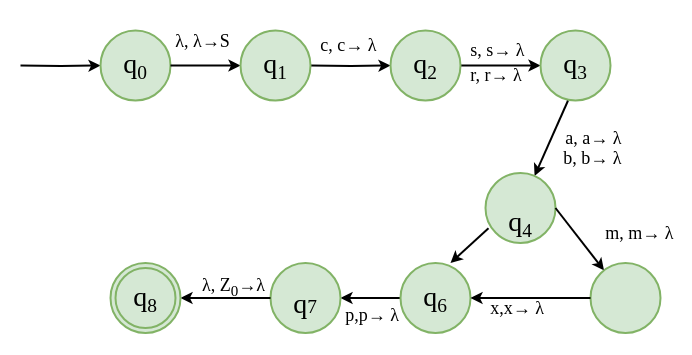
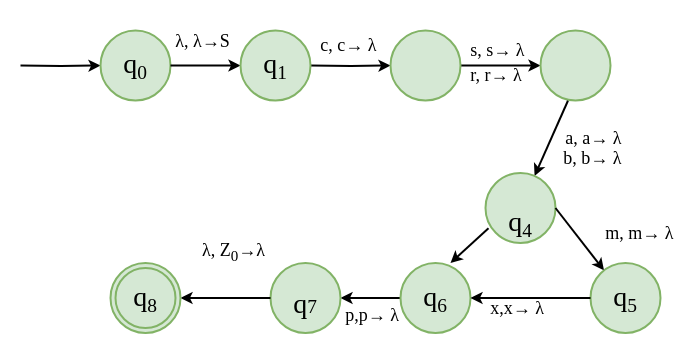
  <mxCell id="0" />
  <mxCell id="1" parent="0" />
  <mxCell id="2" value="" style="edgeStyle=orthogonalEdgeStyle;rounded=0;orthogonalLoop=1;jettySize=auto;html=1;strokeWidth=2;" edge="1" parent="1" target="4"><mxGeometry relative="1" as="geometry"><mxPoint x="310" y="65" as="sourcePoint" /></mxGeometry></mxCell>
  <mxCell id="3" value="" style="edgeStyle=orthogonalEdgeStyle;rounded=0;orthogonalLoop=1;jettySize=auto;html=1;strokeWidth=2;" edge="1" parent="1" source="4" target="5"><mxGeometry relative="1" as="geometry" /></mxCell>
  <mxCell id="4" value="" style="ellipse;whiteSpace=wrap;html=1;aspect=fixed;strokeWidth=2;fillColor=#d5e8d4;strokeColor=#82b366;" vertex="1" parent="1"><mxGeometry x="390" y="30" width="70" height="70" as="geometry" /></mxCell>
  <mxCell id="5" value="" style="ellipse;whiteSpace=wrap;html=1;aspect=fixed;strokeWidth=2;fillColor=#d5e8d4;strokeColor=#82b366;" vertex="1" parent="1"><mxGeometry x="540" y="30" width="70" height="70" as="geometry" /></mxCell>
- <mxCell id="6" value="&lt;p&gt;&lt;span style=&quot;font-family: &amp;#34;georgia&amp;#34; ; font-size: 28px&quot;&gt;q&lt;/span&gt;&lt;span style=&quot;font-family: &amp;#34;georgia&amp;#34; ; font-size: 23.333px&quot;&gt;&lt;sub&gt;2&lt;/sub&gt;&lt;/span&gt;&lt;br&gt;&lt;/p&gt;" style="text;html=1;strokeColor=none;fillColor=none;align=center;verticalAlign=middle;whiteSpace=wrap;rounded=0;fontFamily=calibiri;" vertex="1" parent="1"><mxGeometry x="400" y="50" width="50" height="30" as="geometry" /></mxCell>
- <mxCell id="7" value="&lt;p&gt;&lt;font face=&quot;Georgia&quot;&gt;&lt;span style=&quot;font-size: 28px&quot;&gt;q&lt;/span&gt;&lt;span style=&quot;font-size: 23.333px&quot;&gt;&lt;sub&gt;3&lt;/sub&gt;&lt;/span&gt;&lt;/font&gt;&lt;/p&gt;" style="text;html=1;strokeColor=none;fillColor=none;align=center;verticalAlign=middle;whiteSpace=wrap;rounded=0;fontFamily=calibiri;" vertex="1" parent="1"><mxGeometry x="550" y="50" width="50" height="30" as="geometry" /></mxCell>
  <mxCell id="8" value="" style="rounded=0;orthogonalLoop=1;jettySize=auto;html=1;exitX=0.392;exitY=1.004;exitDx=0;exitDy=0;exitPerimeter=0;strokeWidth=2;" edge="1" parent="1" target="10" source="5"><mxGeometry relative="1" as="geometry"><mxPoint x="610" y="65" as="sourcePoint" /></mxGeometry></mxCell>
  <mxCell id="9" style="edgeStyle=none;rounded=0;orthogonalLoop=1;jettySize=auto;html=1;entryX=0.714;entryY=0;entryDx=0;entryDy=0;entryPerimeter=0;exitX=0.043;exitY=0.79;exitDx=0;exitDy=0;exitPerimeter=0;strokeWidth=2;" edge="1" parent="1" source="10" target="15"><mxGeometry relative="1" as="geometry"><mxPoint x="408.172" y="207.349" as="sourcePoint" /></mxGeometry></mxCell>
  <mxCell id="10" value="" style="ellipse;whiteSpace=wrap;html=1;aspect=fixed;strokeWidth=2;fillColor=#d5e8d4;strokeColor=#82b366;" vertex="1" parent="1"><mxGeometry x="485" y="172.5" width="70" height="70" as="geometry" /></mxCell>
  <mxCell id="11" value="&lt;p&gt;&lt;font face=&quot;Georgia&quot;&gt;&lt;span style=&quot;font-size: 28px&quot;&gt;q&lt;/span&gt;&lt;span style=&quot;font-size: 23.333px&quot;&gt;&lt;sub&gt;4&lt;/sub&gt;&lt;/span&gt;&lt;/font&gt;&lt;/p&gt;" style="text;html=1;strokeColor=none;fillColor=none;align=center;verticalAlign=middle;whiteSpace=wrap;rounded=0;fontFamily=calibiri;" vertex="1" parent="1"><mxGeometry x="495" y="207.5" width="50" height="30" as="geometry" /></mxCell>
  <mxCell id="12" value="" style="rounded=0;orthogonalLoop=1;jettySize=auto;html=1;exitX=1;exitY=0.5;exitDx=0;exitDy=0;strokeWidth=2;" edge="1" parent="1" target="13" source="10"><mxGeometry relative="1" as="geometry"><mxPoint x="622.5" y="147.5" as="sourcePoint" /></mxGeometry></mxCell>
  <mxCell id="13" value="" style="ellipse;whiteSpace=wrap;html=1;aspect=fixed;strokeWidth=2;fillColor=#d5e8d4;strokeColor=#82b366;" vertex="1" parent="1"><mxGeometry x="590" y="262.5" width="70" height="70" as="geometry" /></mxCell>
  <mxCell id="14" style="edgeStyle=none;rounded=0;orthogonalLoop=1;jettySize=auto;html=1;entryX=1;entryY=0.5;entryDx=0;entryDy=0;strokeWidth=2;" edge="1" parent="1" source="15" target="22"><mxGeometry relative="1" as="geometry" /></mxCell>
  <mxCell id="15" value="" style="ellipse;whiteSpace=wrap;html=1;aspect=fixed;strokeWidth=2;fillColor=#d5e8d4;strokeColor=#82b366;" vertex="1" parent="1"><mxGeometry x="400" y="262.5" width="70" height="70" as="geometry" /></mxCell>
+ <mxCell id="16" value="&lt;p&gt;&lt;font face=&quot;Georgia&quot;&gt;&lt;span style=&quot;font-size: 28px&quot;&gt;q&lt;/span&gt;&lt;span style=&quot;font-size: 23.333px&quot;&gt;&lt;sub&gt;5&lt;/sub&gt;&lt;/span&gt;&lt;/font&gt;&lt;/p&gt;" style="text;html=1;strokeColor=none;fillColor=none;align=center;verticalAlign=middle;whiteSpace=wrap;rounded=0;fontFamily=calibiri;" vertex="1" parent="1"><mxGeometry x="600" y="282.5" width="50" height="30" as="geometry" /></mxCell>
  <mxCell id="17" value="" style="edgeStyle=orthogonalEdgeStyle;rounded=0;orthogonalLoop=1;jettySize=auto;html=1;strokeWidth=2;" edge="1" parent="1" target="18"><mxGeometry relative="1" as="geometry"><mxPoint x="20" y="65" as="sourcePoint" /></mxGeometry></mxCell>
  <mxCell id="18" value="" style="ellipse;whiteSpace=wrap;html=1;aspect=fixed;strokeWidth=2;fillColor=#d5e8d4;strokeColor=#82b366;" vertex="1" parent="1"><mxGeometry x="100" y="30" width="70" height="70" as="geometry" /></mxCell>
  <mxCell id="19" value="" style="edgeStyle=none;rounded=0;orthogonalLoop=1;jettySize=auto;html=1;strokeWidth=2;" edge="1" parent="1"><mxGeometry relative="1" as="geometry"><mxPoint x="170" y="65" as="sourcePoint" /><mxPoint x="240" y="65" as="targetPoint" /></mxGeometry></mxCell>
  <mxCell id="20" value="&lt;p&gt;&lt;font face=&quot;Georgia&quot;&gt;&lt;span style=&quot;font-size: 28px&quot;&gt;q&lt;/span&gt;&lt;span style=&quot;font-size: 23.333px&quot;&gt;&lt;sub&gt;0&lt;/sub&gt;&lt;/span&gt;&lt;/font&gt;&lt;/p&gt;" style="text;html=1;strokeColor=none;fillColor=none;align=center;verticalAlign=middle;whiteSpace=wrap;rounded=0;fontFamily=calibiri;" vertex="1" parent="1"><mxGeometry x="110" y="50" width="50" height="30" as="geometry" /></mxCell>
  <mxCell id="21" value="&lt;p&gt;&lt;font face=&quot;Georgia&quot;&gt;&lt;span style=&quot;font-size: 28px&quot;&gt;q&lt;/span&gt;&lt;span style=&quot;font-size: 23.333px&quot;&gt;&lt;sub&gt;6&lt;/sub&gt;&lt;/span&gt;&lt;/font&gt;&lt;/p&gt;" style="text;html=1;strokeColor=none;fillColor=none;align=center;verticalAlign=middle;whiteSpace=wrap;rounded=0;fontFamily=calibiri;" vertex="1" parent="1"><mxGeometry x="410" y="282.5" width="50" height="30" as="geometry" /></mxCell>
  <mxCell id="22" value="" style="ellipse;whiteSpace=wrap;html=1;aspect=fixed;strokeWidth=2;fillColor=#d5e8d4;strokeColor=#82b366;" vertex="1" parent="1"><mxGeometry x="270" y="262.5" width="70" height="70" as="geometry" /></mxCell>
  <mxCell id="23" value="&lt;p&gt;&lt;font face=&quot;Georgia&quot;&gt;&lt;span style=&quot;font-size: 28px&quot;&gt;q&lt;/span&gt;&lt;span style=&quot;font-size: 19.444px&quot;&gt;7&lt;/span&gt;&lt;/font&gt;&lt;/p&gt;" style="text;html=1;strokeColor=none;fillColor=none;align=center;verticalAlign=middle;whiteSpace=wrap;rounded=0;fontFamily=calibiri;" vertex="1" parent="1"><mxGeometry x="280" y="287.5" width="50" height="30" as="geometry" /></mxCell>
  <mxCell id="24" value="" style="rounded=0;orthogonalLoop=1;jettySize=auto;html=1;exitX=0;exitY=0.5;exitDx=0;exitDy=0;strokeWidth=2;" edge="1" parent="1" source="22"><mxGeometry relative="1" as="geometry"><mxPoint x="257.5" y="362.5" as="sourcePoint" /><mxPoint x="180" y="297.5" as="targetPoint" /></mxGeometry></mxCell>
  <mxCell id="25" value="" style="ellipse;whiteSpace=wrap;html=1;aspect=fixed;strokeWidth=2;fillColor=#d5e8d4;strokeColor=#82b366;" vertex="1" parent="1"><mxGeometry x="110" y="262.5" width="70" height="70" as="geometry" /></mxCell>
  <mxCell id="26" value="&lt;p&gt;&lt;font face=&quot;Georgia&quot;&gt;&lt;span style=&quot;font-size: 28px&quot;&gt;q&lt;/span&gt;&lt;span style=&quot;font-size: 23.333px&quot;&gt;&lt;sub&gt;8&lt;/sub&gt;&lt;/span&gt;&lt;/font&gt;&lt;/p&gt;" style="text;html=1;strokeColor=none;fillColor=none;align=center;verticalAlign=middle;whiteSpace=wrap;rounded=0;fontFamily=calibiri;" vertex="1" parent="1"><mxGeometry x="120" y="282.5" width="50" height="30" as="geometry" /></mxCell>
  <mxCell id="27" value="&lt;p class=&quot;MsoNormal&quot; style=&quot;margin-top: 6.0pt ; margin-right: 2.4pt ; margin-bottom: 0.1in ; margin-left: 2.4pt ; text-align: justify&quot;&gt;&lt;span style=&quot;font-size: 18px&quot;&gt;&lt;font face=&quot;Times New Roman&quot;&gt;λ, λ→S&lt;/font&gt;&lt;/span&gt;&lt;br&gt;&lt;/p&gt;" style="text;html=1;resizable=0;points=[];autosize=1;align=left;verticalAlign=top;spacingTop=-4;" vertex="1" parent="1"><mxGeometry x="170" y="20" width="80" height="30" as="geometry" /></mxCell>
  <mxCell id="28" value="&lt;p class=&quot;MsoNormal&quot; style=&quot;margin-top: 6.0pt ; margin-right: 2.4pt ; margin-bottom: 0.1in ; margin-left: 2.4pt ; text-align: justify&quot;&gt;&lt;br&gt;&lt;/p&gt;" style="text;html=1;resizable=0;points=[];autosize=1;align=left;verticalAlign=top;spacingTop=-4;" vertex="1" parent="1"><mxGeometry x="460" y="20" width="20" height="30" as="geometry" /></mxCell>
  <mxCell id="29" value="&lt;p class=&quot;MsoNormal&quot; style=&quot;margin-top: 6.0pt ; margin-right: 2.4pt ; margin-bottom: 0.1in ; margin-left: 2.4pt ; text-align: justify&quot;&gt;&lt;span style=&quot;color: rgba(0 , 0 , 0 , 0) ; font-family: &amp;#34;helvetica&amp;#34; , &amp;#34;arial&amp;#34; , sans-serif ; font-size: 0px&quot;&gt;%3CmxGraphModel%3E%3Croot%3E%3CmxCell%20id%3D%220%22%2F%3E%3CmxCell%20id%3D%221%22%20parent%3D%220%22%2F%3E%3CUserObject%20label%3D%22%26lt%3Bp%20class%3D%26quot%3BMsoNormal%26quot%3B%20style%3D%26quot%3Bmargin-top%3A%206.0pt%20%3B%20margin-right%3A%202.4pt%20%3B%20margin-bottom%3A%200.1in%20%3B%20margin-left%3A%202.4pt%20%3B%20text-align%3A%20justify%26quot%3B%26gt%3B%26lt%3Bfont%20style%3D%26quot%3Bfont-size%3A%2018px%26quot%3B%26gt%3B%26lt%3Bspan%20style%3D%26quot%3Bfont-family%3A%20%26amp%3B%2334%3Barial%26amp%3B%2334%3B%20%2C%20sans-serif%26quot%3B%26gt%3Bc%2Cc%26lt%3B%2Fspan%26gt%3B%26lt%3Bspan%20style%3D%26quot%3Bfont-family%3A%20%26amp%3B%2334%3Barial%26amp%3B%2334%3B%20%2C%20sans-serif%26quot%3B%26gt%3B%E2%86%92%26lt%3B%2Fspan%26gt%3B%26lt%3Bspan%20style%3D%26quot%3Bfont-family%3A%20%26amp%3B%2334%3Barial%26amp%3B%2334%3B%20%2C%20sans-serif%26quot%3B%26gt%3B%20%CE%BB%26lt%3B%2Fspan%26gt%3B%26lt%3B%2Ffont%26gt%3B%26lt%3Bspan%20style%3D%26quot%3Bfont-family%3A%20%26amp%3B%2334%3Barial%26amp%3B%2334%3B%20%2C%20sans-serif%26quot%3B%26gt%3B%26lt%3B%2Fspan%26gt%3B%26lt%3B%2Fp%26gt%3B%22%20id%3D%222%22%3E%3CmxCell%20style%3D%22text%3Bhtml%3D1%3B%22%20vertex%3D%221%22%20parent%3D%221%22%3E%3CmxGeometry%20x%3D%22240%22%20y%3D%22190%22%20width%3D%2270%22%20height%3D%2230%22%20as%3D%22geometry%22%2F%3E%3C%2FmxCell%3E%3C%2FUserObject%3E%3C%2Froot%3E%3C%2FmxGraphModel%3E&lt;/span&gt;&lt;br&gt;&lt;/p&gt;&lt;span style=&quot;color: rgba(0 , 0 , 0 , 0) ; font-family: &amp;#34;helvetica&amp;#34; , &amp;#34;arial&amp;#34; , sans-serif ; font-size: 0px&quot;&gt;%3CmxGraphModel%3E%3Croot%3E%3CmxCell%20id%3D%220%22%2F%3E%3CmxCell%20id%3D%221%22%20parent%3D%220%22%2F%3E%3CUserObject%20label%3D%22%26lt%3Bp%20class%3D%26quot%3BMsoNormal%26quot%3B%20style%3D%26quot%3Bmargin-top%3A%206.0pt%20%3B%20margin-right%3A%202.4pt%20%3B%20margin-bottom%3A%200.1in%20%3B%20margin-left%3A%202.4pt%20%3B%20text-align%3A%20justify%26quot%3B%26gt%3B%26lt%3Bfont%20style%3D%26quot%3Bfont-size%3A%2018px%26quot%3B%26gt%3B%26lt%3Bspan%20style%3D%26quot%3Bfont-family%3A%20%26amp%3B%2334%3Barial%26amp%3B%2334%3B%20%2C%20sans-serif%26quot%3B%26gt%3Bc%2Cc%26lt%3B%2Fspan%26gt%3B%26lt%3Bspan%20style%3D%26quot%3Bfont-family%3A%20%26amp%3B%2334%3Barial%26amp%3B%2334%3B%20%2C%20sans-serif%26quot%3B%26gt%3B%E2%86%92%26lt%3B%2Fspan%26gt%3B%26lt%3Bspan%20style%3D%26quot%3Bfont-family%3A%20%26amp%3B%2334%3Barial%26amp%3B%2334%3B%20%2C%20sans-serif%26quot%3B%26gt%3B%20%CE%BB%26lt%3B%2Fspan%26gt%3B%26lt%3B%2Ffont%26gt%3B%26lt%3Bspan%20style%3D%26quot%3Bfont-family%3A%20%26amp%3B%2334%3Barial%26amp%3B%2334%3B%20%2C%20sans-serif%26quot%3B%26gt%3B%26lt%3B%2Fspan%26gt%3B%26lt%3B%2Fp%26gt%3B%22%20id%3D%222%22%3E%3CmxCell%20style%3D%22text%3Bhtml%3D1%3B%22%20vertex%3D%221%22%20parent%3D%221%22%3E%3CmxGeometry%20x%3D%22240%22%20y%3D%22190%22%20width%3D%2270%22%20height%3D%2230%22%20as%3D%22geometry%22%2F%3E%3C%2FmxCell%3E%3C%2FUserObject%3E%3C%2Froot%3E%3C%2FmxGraphModel%3E&lt;/span&gt;" style="text;html=1;resizable=0;points=[];autosize=1;align=left;verticalAlign=top;spacingTop=-4;" vertex="1" parent="1"><mxGeometry x="610" y="20" width="20" height="60" as="geometry" /></mxCell>
  <mxCell id="30" value="&lt;p class=&quot;MsoNormal&quot; style=&quot;margin-top: 6.0pt ; margin-right: 2.4pt ; margin-bottom: 0.1in ; margin-left: 2.4pt ; text-align: justify&quot;&gt;&lt;font style=&quot;font-size: 18px&quot; face=&quot;Times New Roman&quot;&gt;c, c→ λ&lt;/font&gt;&lt;span style=&quot;font-family: &amp;#34;arial&amp;#34; , sans-serif&quot;&gt;&lt;/span&gt;&lt;/p&gt;" style="text;html=1;" vertex="1" parent="1"><mxGeometry x="315" y="20" width="70" height="30" as="geometry" /></mxCell>
  <mxCell id="31" value="&lt;p class=&quot;MsoNormal&quot; style=&quot;margin-top: 6.0pt ; margin-right: 2.4pt ; margin-bottom: 0.1in ; margin-left: 2.4pt ; text-align: justify&quot;&gt;&lt;font style=&quot;font-size: 18px&quot; face=&quot;Times New Roman&quot;&gt;s, s→ λ&lt;/font&gt;&lt;span style=&quot;font-family: &amp;#34;arial&amp;#34; , sans-serif&quot;&gt;&lt;/span&gt;&lt;/p&gt;" style="text;html=1;" vertex="1" parent="1"><mxGeometry x="465" y="25" width="70" height="20" as="geometry" /></mxCell>
  <mxCell id="32" value="&lt;p class=&quot;MsoNormal&quot; style=&quot;margin-top: 6.0pt ; margin-right: 2.4pt ; margin-bottom: 0.1in ; margin-left: 2.4pt ; text-align: justify&quot;&gt;&lt;font style=&quot;font-size: 18px&quot; face=&quot;Times New Roman&quot;&gt;r, r→ λ&lt;/font&gt;&lt;span style=&quot;font-family: &amp;#34;arial&amp;#34; , sans-serif&quot;&gt;&lt;/span&gt;&lt;/p&gt;" style="text;html=1;" vertex="1" parent="1"><mxGeometry x="465" y="50" width="70" height="30" as="geometry" /></mxCell>
  <mxCell id="33" value="&lt;p class=&quot;MsoNormal&quot; style=&quot;margin-top: 6.0pt ; margin-right: 2.4pt ; margin-bottom: 0.1in ; margin-left: 2.4pt ; text-align: justify&quot;&gt;&lt;font style=&quot;font-size: 18px&quot; face=&quot;Times New Roman&quot;&gt;a, a→ λ&lt;/font&gt;&lt;span style=&quot;font-family: &amp;#34;arial&amp;#34; , sans-serif&quot;&gt;&lt;/span&gt;&lt;/p&gt;" style="text;html=1;" vertex="1" parent="1"><mxGeometry x="560" y="112.5" width="70" height="20" as="geometry" /></mxCell>
  <mxCell id="34" value="&lt;p class=&quot;MsoNormal&quot; style=&quot;margin-top: 6.0pt ; margin-right: 2.4pt ; margin-bottom: 0.1in ; margin-left: 2.4pt ; text-align: justify&quot;&gt;&lt;font style=&quot;font-size: 18px&quot; face=&quot;Times New Roman&quot;&gt;b, b→ λ&lt;/font&gt;&lt;span style=&quot;font-family: &amp;#34;arial&amp;#34; , sans-serif&quot;&gt;&lt;/span&gt;&lt;/p&gt;" style="text;html=1;" vertex="1" parent="1"><mxGeometry x="557.5" y="132.5" width="70" height="30" as="geometry" /></mxCell>
  <mxCell id="35" style="edgeStyle=none;rounded=0;orthogonalLoop=1;jettySize=auto;html=1;exitX=0.5;exitY=1;exitDx=0;exitDy=0;" edge="1" parent="1" source="31" target="31"><mxGeometry relative="1" as="geometry" /></mxCell>
  <mxCell id="36" value="&lt;p class=&quot;MsoNormal&quot; style=&quot;margin-top: 6.0pt ; margin-right: 2.4pt ; margin-bottom: 0.1in ; margin-left: 2.4pt ; text-align: justify&quot;&gt;&lt;font style=&quot;font-size: 18px&quot; face=&quot;Times New Roman&quot;&gt;m, m→ λ&lt;/font&gt;&lt;span style=&quot;font-family: &amp;#34;arial&amp;#34; , sans-serif&quot;&gt;&lt;/span&gt;&lt;/p&gt;" style="text;html=1;" vertex="1" parent="1"><mxGeometry x="600" y="207.5" width="70" height="30" as="geometry" /></mxCell>
  <mxCell id="37" value="&lt;p class=&quot;MsoNormal&quot; style=&quot;margin-top: 6.0pt ; margin-right: 2.4pt ; margin-bottom: 0.1in ; margin-left: 2.4pt ; text-align: justify&quot;&gt;&lt;font style=&quot;font-size: 18px&quot; face=&quot;Times New Roman&quot;&gt;p,p→ λ&lt;/font&gt;&lt;span style=&quot;font-family: &amp;#34;arial&amp;#34; , sans-serif&quot;&gt;&lt;/span&gt;&lt;/p&gt;" style="text;html=1;" vertex="1" parent="1"><mxGeometry x="340" y="290" width="70" height="13" as="geometry" /></mxCell>
- <mxCell id="38" value="&lt;font style=&quot;font-size: 18px&quot; face=&quot;Times New Roman&quot;&gt;λ, Z&lt;sub&gt;0&lt;/sub&gt;→λ&lt;/font&gt;" style="text;html=1;" vertex="1" parent="1"><mxGeometry x="200" y="267.5" width="60" height="30" as="geometry" /></mxCell>
+ <mxCell id="38" value="&lt;font style=&quot;font-size: 18px&quot; face=&quot;Times New Roman&quot;&gt;λ, Z&lt;sub&gt;0&lt;/sub&gt;→λ&lt;/font&gt;" style="text;html=1;" vertex="1" parent="1"><mxGeometry x="200" y="232.5" width="60" height="30" as="geometry" /></mxCell>
  <mxCell id="39" value="" style="ellipse;whiteSpace=wrap;html=1;aspect=fixed;strokeWidth=2;fillColor=none;strokeColor=#82b366;" vertex="1" parent="1"><mxGeometry x="115" y="267.5" width="60" height="60" as="geometry" /></mxCell>
  <mxCell id="40" value="" style="ellipse;whiteSpace=wrap;html=1;aspect=fixed;strokeWidth=2;fillColor=#d5e8d4;strokeColor=#82b366;" vertex="1" parent="1"><mxGeometry x="240" y="30" width="70" height="70" as="geometry" /></mxCell>
  <mxCell id="41" value="&lt;p&gt;&lt;font face=&quot;Georgia&quot;&gt;&lt;span style=&quot;font-size: 28px&quot;&gt;q&lt;/span&gt;&lt;span style=&quot;font-size: 23.333px&quot;&gt;&lt;sub&gt;1&lt;/sub&gt;&lt;/span&gt;&lt;/font&gt;&lt;/p&gt;" style="text;html=1;strokeColor=none;fillColor=none;align=center;verticalAlign=middle;whiteSpace=wrap;rounded=0;fontFamily=calibiri;" vertex="1" parent="1"><mxGeometry x="250" y="50" width="50" height="30" as="geometry" /></mxCell>
  <mxCell id="42" value="&lt;p class=&quot;MsoNormal&quot; style=&quot;margin-top: 6.0pt ; margin-right: 2.4pt ; margin-bottom: 0.1in ; margin-left: 2.4pt ; text-align: justify&quot;&gt;&lt;font style=&quot;font-size: 18px&quot; face=&quot;Times New Roman&quot;&gt;x,x→ λ&lt;/font&gt;&lt;span style=&quot;font-family: &amp;#34;arial&amp;#34; , sans-serif&quot;&gt;&lt;/span&gt;&lt;/p&gt;" style="text;html=1;" vertex="1" parent="1"><mxGeometry x="485" y="282.5" width="70" height="30" as="geometry" /></mxCell>
  <mxCell id="43" value="" style="edgeStyle=none;rounded=0;orthogonalLoop=1;jettySize=auto;html=1;entryX=1;entryY=0.5;entryDx=0;entryDy=0;strokeWidth=2;" edge="1" parent="1" source="13" target="15"><mxGeometry relative="1" as="geometry"><mxPoint x="610.01" y="293.343" as="sourcePoint" /><mxPoint x="469.993" y="296.797" as="targetPoint" /></mxGeometry></mxCell>
